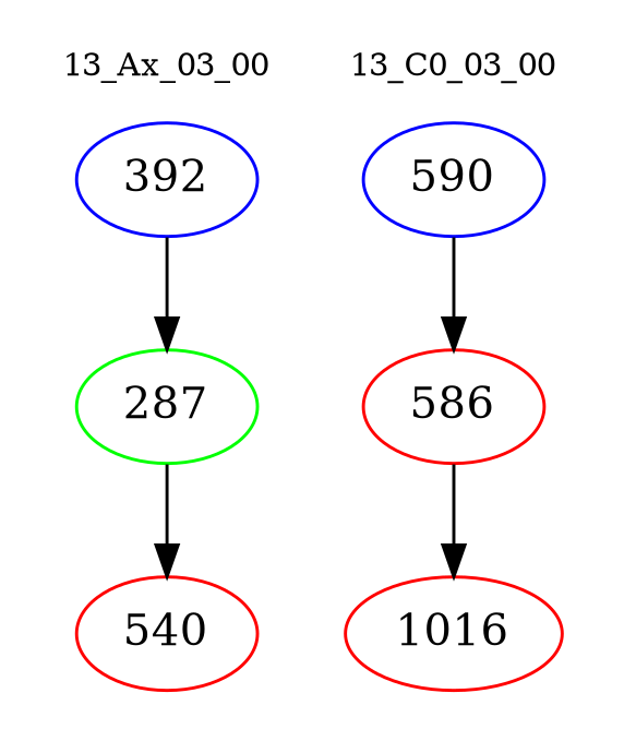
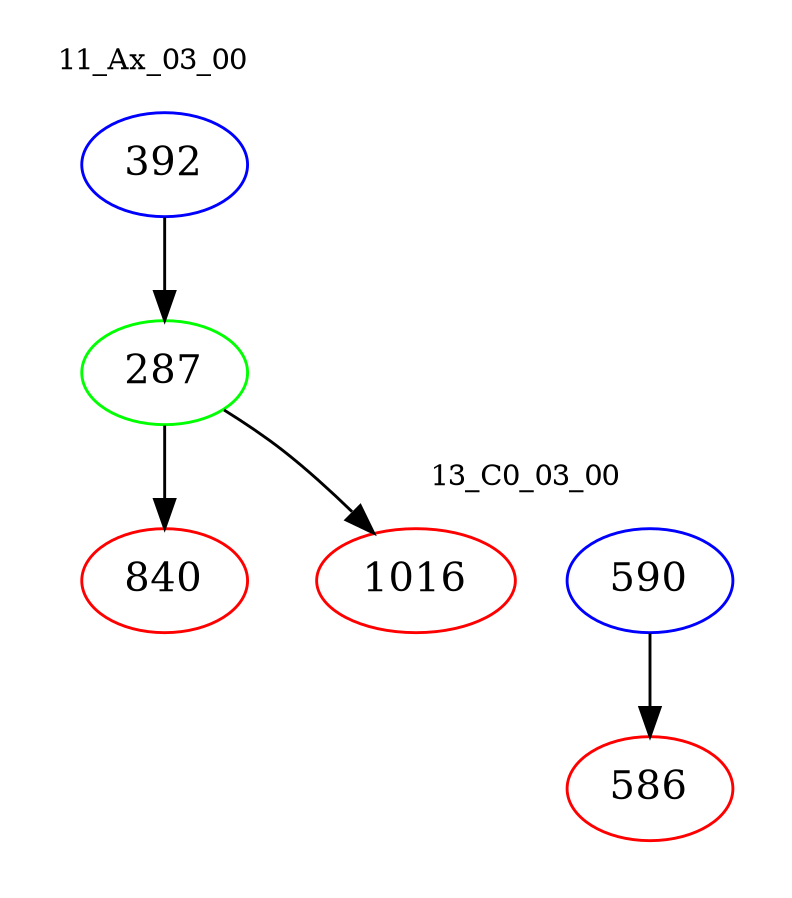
  digraph {
    node [color=red]
    edge [color=black]
    n1 [color=blue label=392]
    n2 [color=green label=287]
-   n3 [label=540]
+   n3 [label=840]
    n4 [color=blue label=590]
    n5 [label=586]
    n6 [label=1016]
    subgraph cluster_1 {
      color=white
      fontsize=10
-     label="13_Ax_03_00"
+     label="11_Ax_03_00"
      n1
      n2
      n3
    }
    subgraph cluster_2 {
      color=white
      fontsize=10
      label="13_C0_03_00"
      n4
      n5
      n6
    }
    n1 -> n2
    n2 -> n3
    n4 -> n5
-   n5 -> n6
+   n2 -> n6
  }
